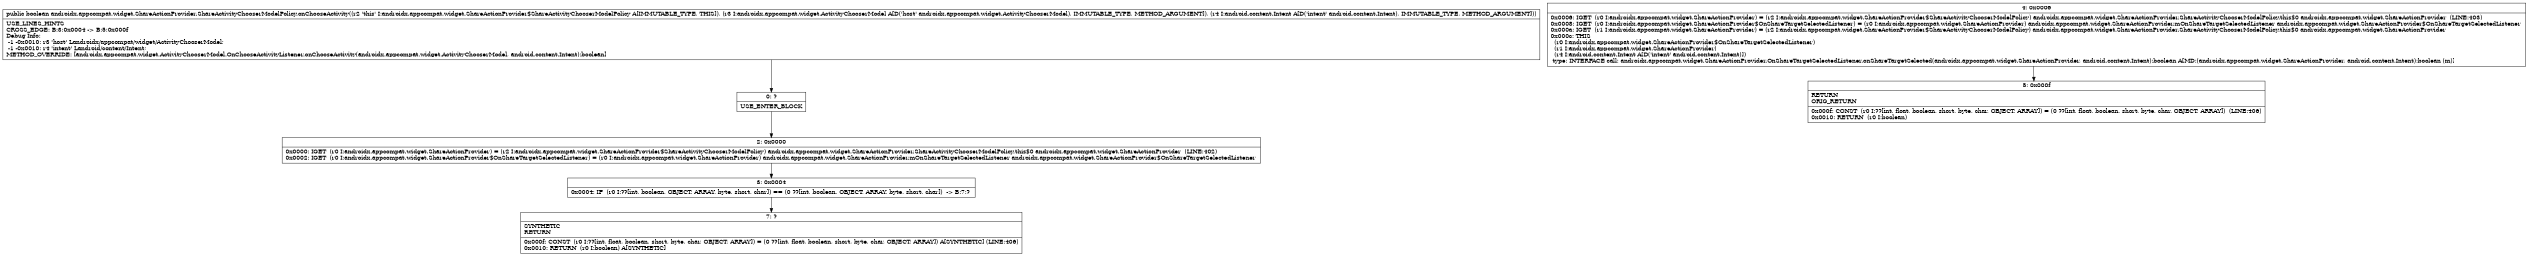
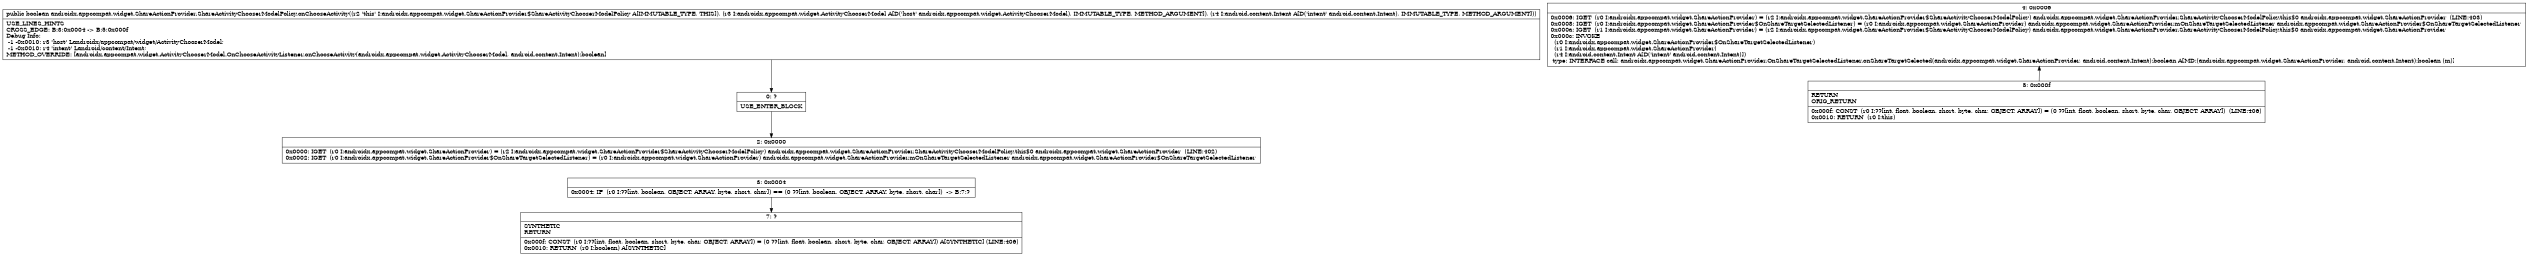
  digraph {
    node [shape=record]
    n1 [label="{0\:\ ?|USE_ENTER_BLOCK\l}"]
    n2 [label="{2\:\ 0x0000|0x0000: IGET  (r0 I:androidx.appcompat.widget.ShareActionProvider) = (r2 I:androidx.appcompat.widget.ShareActionProvider$ShareActivityChooserModelPolicy) androidx.appcompat.widget.ShareActionProvider.ShareActivityChooserModelPolicy.this$0 androidx.appcompat.widget.ShareActionProvider  (LINE:402)\l0x0002: IGET  (r0 I:androidx.appcompat.widget.ShareActionProvider$OnShareTargetSelectedListener) = (r0 I:androidx.appcompat.widget.ShareActionProvider) androidx.appcompat.widget.ShareActionProvider.mOnShareTargetSelectedListener androidx.appcompat.widget.ShareActionProvider$OnShareTargetSelectedListener \l}"]
    n3 [label="{3\:\ 0x0004|0x0004: IF  (r0 I:??[int, boolean, OBJECT, ARRAY, byte, short, char]) == (0 ??[int, boolean, OBJECT, ARRAY, byte, short, char])  \-\> B:7:? \l}"]
    n4 [label="{7\:\ ?|SYNTHETIC\lRETURN\l|0x000f: CONST  (r0 I:??[int, float, boolean, short, byte, char, OBJECT, ARRAY]) = (0 ??[int, float, boolean, short, byte, char, OBJECT, ARRAY]) A[SYNTHETIC] (LINE:406)\l0x0010: RETURN  (r0 I:boolean) A[SYNTHETIC]\l}"]
-   n5 [label="{4\:\ 0x0006|0x0006: IGET  (r0 I:androidx.appcompat.widget.ShareActionProvider) = (r2 I:androidx.appcompat.widget.ShareActionProvider$ShareActivityChooserModelPolicy) androidx.appcompat.widget.ShareActionProvider.ShareActivityChooserModelPolicy.this$0 androidx.appcompat.widget.ShareActionProvider  (LINE:403)\l0x0008: IGET  (r0 I:androidx.appcompat.widget.ShareActionProvider$OnShareTargetSelectedListener) = (r0 I:androidx.appcompat.widget.ShareActionProvider) androidx.appcompat.widget.ShareActionProvider.mOnShareTargetSelectedListener androidx.appcompat.widget.ShareActionProvider$OnShareTargetSelectedListener \l0x000a: IGET  (r1 I:androidx.appcompat.widget.ShareActionProvider) = (r2 I:androidx.appcompat.widget.ShareActionProvider$ShareActivityChooserModelPolicy) androidx.appcompat.widget.ShareActionProvider.ShareActivityChooserModelPolicy.this$0 androidx.appcompat.widget.ShareActionProvider \l0x000c: THIS  \l  (r0 I:androidx.appcompat.widget.ShareActionProvider$OnShareTargetSelectedListener)\l  (r1 I:androidx.appcompat.widget.ShareActionProvider)\l  (r4 I:android.content.Intent A[D('intent' android.content.Intent)])\l type: INTERFACE call: androidx.appcompat.widget.ShareActionProvider.OnShareTargetSelectedListener.onShareTargetSelected(androidx.appcompat.widget.ShareActionProvider, android.content.Intent):boolean A[MD:(androidx.appcompat.widget.ShareActionProvider, android.content.Intent):boolean (m)]\l}"]
-   n6 [label="{5\:\ 0x000f|RETURN\lORIG_RETURN\l|0x000f: CONST  (r0 I:??[int, float, boolean, short, byte, char, OBJECT, ARRAY]) = (0 ??[int, float, boolean, short, byte, char, OBJECT, ARRAY])  (LINE:406)\l0x0010: RETURN  (r0 I:boolean) \l}"]
+   n5 [label="{4\:\ 0x0006|0x0006: IGET  (r0 I:androidx.appcompat.widget.ShareActionProvider) = (r2 I:androidx.appcompat.widget.ShareActionProvider$ShareActivityChooserModelPolicy) androidx.appcompat.widget.ShareActionProvider.ShareActivityChooserModelPolicy.this$0 androidx.appcompat.widget.ShareActionProvider  (LINE:403)\l0x0008: IGET  (r0 I:androidx.appcompat.widget.ShareActionProvider$OnShareTargetSelectedListener) = (r0 I:androidx.appcompat.widget.ShareActionProvider) androidx.appcompat.widget.ShareActionProvider.mOnShareTargetSelectedListener androidx.appcompat.widget.ShareActionProvider$OnShareTargetSelectedListener \l0x000a: IGET  (r1 I:androidx.appcompat.widget.ShareActionProvider) = (r2 I:androidx.appcompat.widget.ShareActionProvider$ShareActivityChooserModelPolicy) androidx.appcompat.widget.ShareActionProvider.ShareActivityChooserModelPolicy.this$0 androidx.appcompat.widget.ShareActionProvider \l0x000c: INVOKE  \l  (r0 I:androidx.appcompat.widget.ShareActionProvider$OnShareTargetSelectedListener)\l  (r1 I:androidx.appcompat.widget.ShareActionProvider)\l  (r4 I:android.content.Intent A[D('intent' android.content.Intent)])\l type: INTERFACE call: androidx.appcompat.widget.ShareActionProvider.OnShareTargetSelectedListener.onShareTargetSelected(androidx.appcompat.widget.ShareActionProvider, android.content.Intent):boolean A[MD:(androidx.appcompat.widget.ShareActionProvider, android.content.Intent):boolean (m)]\l}"]
+   n6 [label="{5\:\ 0x000f|RETURN\lORIG_RETURN\l|0x000f: CONST  (r0 I:??[int, float, boolean, short, byte, char, OBJECT, ARRAY]) = (0 ??[int, float, boolean, short, byte, char, OBJECT, ARRAY])  (LINE:406)\l0x0010: RETURN  (r0 I:this) \l}"]
    n7 [label="{public boolean androidx.appcompat.widget.ShareActionProvider.ShareActivityChooserModelPolicy.onChooseActivity((r2 'this' I:androidx.appcompat.widget.ShareActionProvider$ShareActivityChooserModelPolicy A[IMMUTABLE_TYPE, THIS]), (r3 I:androidx.appcompat.widget.ActivityChooserModel A[D('host' androidx.appcompat.widget.ActivityChooserModel), IMMUTABLE_TYPE, METHOD_ARGUMENT]), (r4 I:android.content.Intent A[D('intent' android.content.Intent), IMMUTABLE_TYPE, METHOD_ARGUMENT]))  | USE_LINES_HINTS\lCROSS_EDGE: B:3:0x0004 \-\> B:5:0x000f\lDebug Info:\l  \-1 \-0x0010: r3 'host' Landroidx\/appcompat\/widget\/ActivityChooserModel;\l  \-1 \-0x0010: r4 'intent' Landroid\/content\/Intent;\lMETHOD_OVERRIDE: [androidx.appcompat.widget.ActivityChooserModel.OnChooseActivityListener.onChooseActivity(androidx.appcompat.widget.ActivityChooserModel, android.content.Intent):boolean]\l}"]
    n1 -> n2
-   n2 -> n3
    n3 -> n4
-   n5 -> n6
+   n6 -> n5
    n7 -> n1
  }
